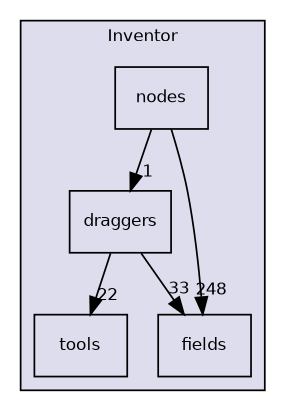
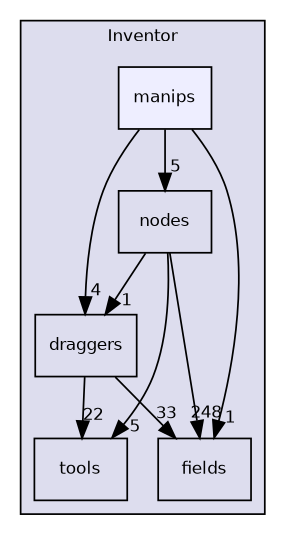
  digraph {
    compound=true
    node [fontname=Helvetica fontsize=10 shape=box]
    edge [headlabel=5 labeldistance=1.5 labelfontname=Helvetica labelfontsize=10]
    n1 [label=tools]
    n2 [label=draggers]
    n3 [label=fields]
    n4 [label=nodes]
+   n5 [fillcolor="#eeeeff" label=manips pencolor=black style=filled]
    subgraph cluster_1 {
      bgcolor="#ddddee"
      fontname=Helvetica
      fontsize=10
      label=Inventor
      pencolor=black
      n1
      n2
      n3
      n4
+     n5
    }
    n2 -> n1 [headlabel=22]
    n2 -> n3 [headlabel=33]
+   n4 -> n1
    n4 -> n2 [headlabel=1]
    n4 -> n3 [headlabel=248]
+   n5 -> n2 [headlabel=4]
+   n5 -> n3 [headlabel=1]
+   n5 -> n4
  }
